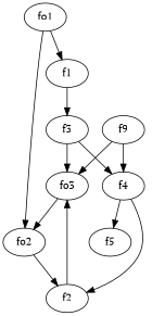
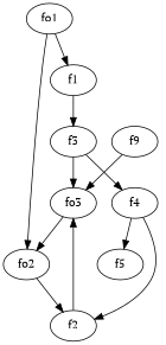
  strict digraph {
    fontname="PT Serif"
    node [fontname="PT Serif"]
    edge [fontname="PT Serif" weight=2]
    f1
    f3
    fo3
    f4
    f2
    fo2
    f5
    n8 [label=f9]
    fo1
    f1 -> f3
    f3 -> fo3
    f3 -> f4
    fo3 -> fo2
    f4 -> f2
    f4 -> f5
    f2 -> fo3
    fo2 -> f2
    n8 -> fo3
-   n8 -> f4
    fo1 -> f1
    fo1 -> fo2
  }
